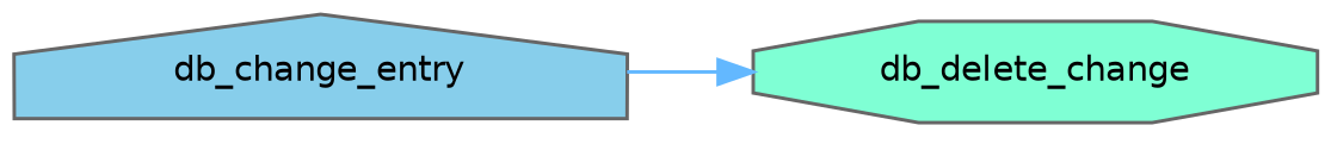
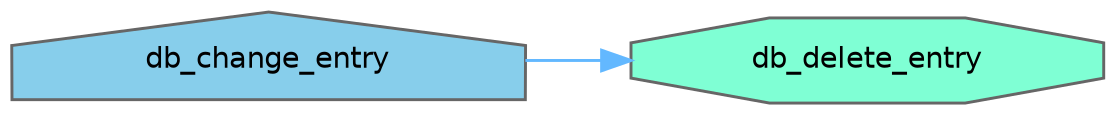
  digraph {
    rankdir=RL
    node [fontname=Helvetica fontsize=10 style=filled]
-   n1 [color=gray40 fillcolor=aquamarine fontcolor=black height=0.2 label=db_delete_change shape=octagon width=0.4]
+   n1 [color=gray40 fillcolor=aquamarine fontcolor=black height=0.2 label=db_delete_entry shape=octagon width=0.4]
    n2 [color=grey40 fillcolor=skyblue height=0.2 label=db_change_entry shape=house width=0.4]
    n1 -> n2 [color=steelblue1 dir=back fontname=Helvetica fontsize=10 labelfontname=Helvetica labelfontsize=10 style=solid]
  }
